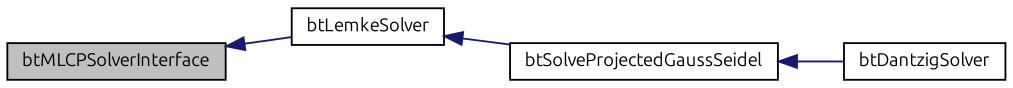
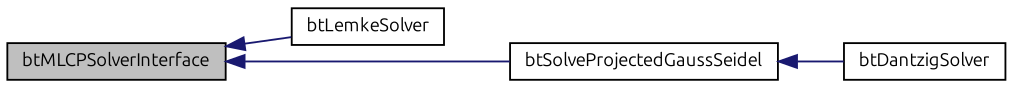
  digraph {
    fontname=Ubuntu
    rankdir=LR
    node [color=black fontname=Ubuntu fontsize=10 shape=record]
    edge [color=midnightblue dir=back fontname=Ubuntu fontsize=10 labelfontname=FreeSans labelfontsize=10 style=solid]
    n1 [fillcolor=grey75 fontcolor=black height=0.2 label=btMLCPSolverInterface style=filled width=0.4]
    n2 [height=0.2 label=btLemkeSolver width=0.4]
    n3 [height=0.2 label=btSolveProjectedGaussSeidel width=0.4]
    n4 [height=0.2 label=btDantzigSolver width=0.4]
    n1 -> n2
-   n2 -> n3
+   n1 -> n3
    n3 -> n4
  }
